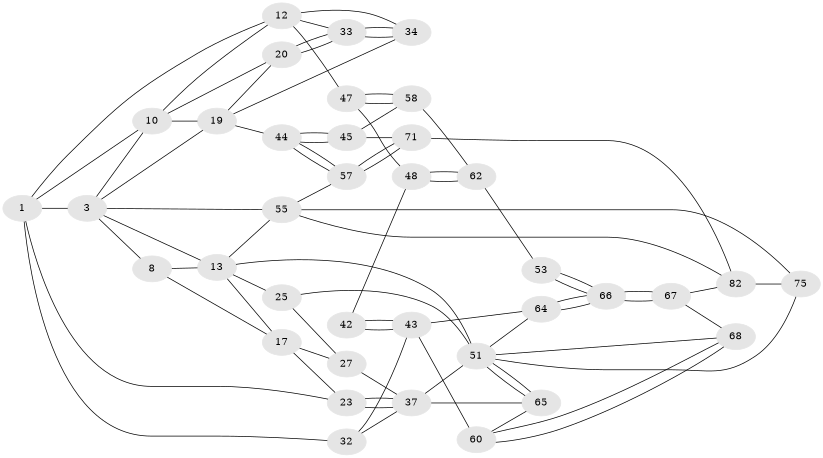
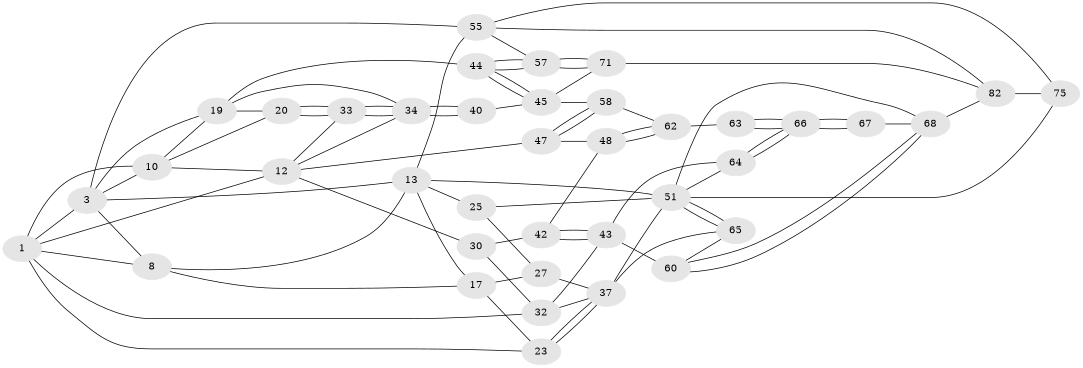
  graph {
    rankdir=LR
    node [color=gray90 style=filled]
    1 [super="+2+5"]
    3 [super="+4+15"]
    8 [super="+9"]
    10 [super="+11+16"]
    12 [super="+28"]
    23
    32 [super="+35"]
    13 [super="+74+14"]
    19 [super="+21"]
    55 [super="+56"]
    17 [super="+24"]
    20
+   30 [super="+39+31"]
    33
    47
    34
    37 [super="+49"]
    43 [super="+59"]
    25 [super="+26"]
    51 [super="+52"]
    44
    57
    75 [super="+77"]
    n24 [label=82 super="+78+73"]
    27
    42
    45 [super="+46+69"]
+   40
    48
    58 [super="+65"]
    n31 [label=65]
    64
    68
    60
    71
    62
    66
-   63 [label=53]
+   63
    67
    1 -- 3
+   1 -- 8
    1 -- 10
    1 -- 12
    1 -- 23
    1 -- 32
    3 -- 8
    3 -- 10
    3 -- 13
    3 -- 19
    3 -- 55
    8 -- 13
    8 -- 17
    10 -- 12
    10 -- 19
    10 -- 20
+   12 -- 30
    12 -- 33
    12 -- 47
    12 -- 34
    23 -- 37
    23 -- 37
    32 -- 37
    32 -- 43
    13 -- 55
    13 -- 17
    13 -- 25 [weight=2]
    13 -- 51 [weight=2]
    19 -- 20
    19 -- 34
    19 -- 44
    55 -- 57
    55 -- 75
    55 -- n24
    17 -- 23
    17 -- 27
    20 -- 33
    20 -- 33
+   30 -- 32 [weight=2]
+   30 -- 42
    33 -- 34
    33 -- 34
    47 -- 48
    47 -- 58
    47 -- 58
+   34 -- 40
+   34 -- 40
    37 -- 51
    37 -- n31
    43 -- 64
    43 -- 60
    25 -- 51
    25 -- 27
    51 -- 75 [weight=2]
    51 -- n31
    51 -- n31
    51 -- 64
    51 -- 68
    44 -- 57
    44 -- 57
    44 -- 45
    44 -- 45
    57 -- 71
    57 -- 71
    n24 -- 75 [weight=2]
    27 -- 37
    42 -- 43
    42 -- 43
    42 -- 48
    45 -- 58 [weight=2]
    45 -- 71
+   40 -- 45
    48 -- 62
    48 -- 62
    58 -- 62
    64 -- 66
    64 -- 66
    60 -- n31
    60 -- 68
    60 -- 68
    71 -- n24
    62 -- 63
    66 -- 67
    66 -- 67
    63 -- 66
    63 -- 66
-   67 -- n24
+   68 -- n24
    67 -- 68
  }
